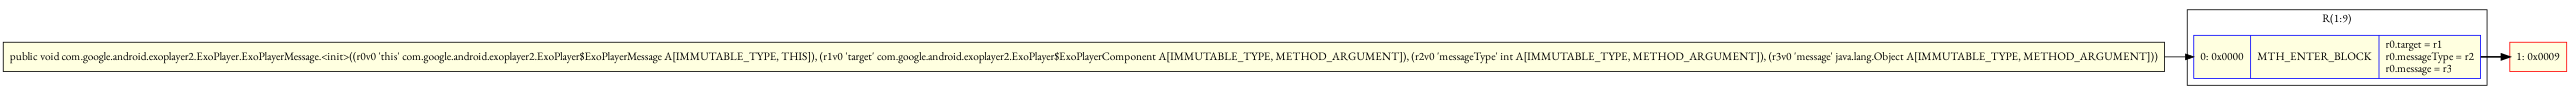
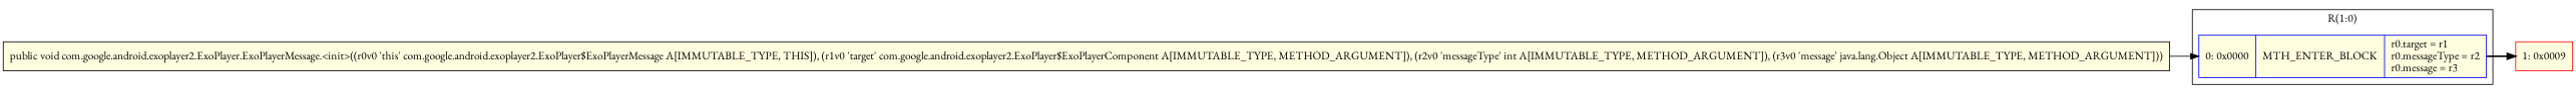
  digraph {
    rankdir=LR
    fontname="EB Garamond"
    node [shape=record style=filled fillcolor=lightyellow fontname="EB Garamond"]
    edge [fontname="EB Garamond"]
    n1 [color=blue label="{0\:\ 0x0000|MTH_ENTER_BLOCK\l|r0.target = r1\lr0.messageType = r2\lr0.message = r3\l}"]
    n2 [color=red label="{1\:\ 0x0009}"]
    n3 [label="{public void com.google.android.exoplayer2.ExoPlayer.ExoPlayerMessage.\<init\>((r0v0 'this' com.google.android.exoplayer2.ExoPlayer$ExoPlayerMessage A[IMMUTABLE_TYPE, THIS]), (r1v0 'target' com.google.android.exoplayer2.ExoPlayer$ExoPlayerComponent A[IMMUTABLE_TYPE, METHOD_ARGUMENT]), (r2v0 'messageType' int A[IMMUTABLE_TYPE, METHOD_ARGUMENT]), (r3v0 'message' java.lang.Object A[IMMUTABLE_TYPE, METHOD_ARGUMENT])) }"]
    subgraph cluster_1 {
-     label="R(1:9)"
+     label="R(1:0)"
      n1
    }
    n1 -> n2 [style=bold]
    n3 -> n1 [style=solid]
  }
